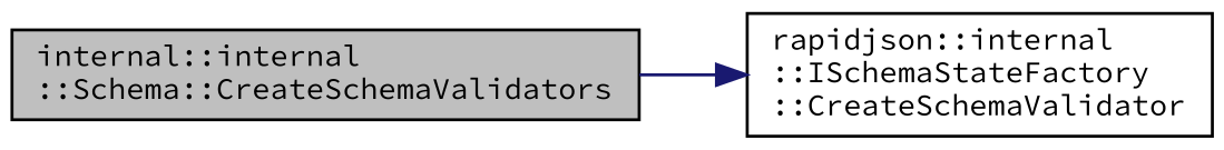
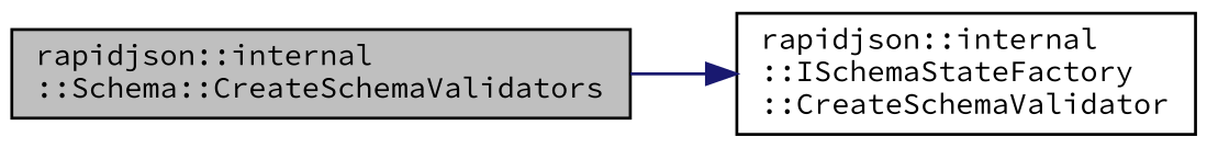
  digraph {
    rankdir=LR
    fontname="Source Code Pro"
    node [color=black fontname="Source Code Pro" fontsize=10 shape=record style=filled]
-   n1 [fillcolor=grey75 fontcolor=black height=0.2 label="internal::internal\l::Schema::CreateSchemaValidators" width=0.4]
+   n1 [fillcolor=grey75 fontcolor=black height=0.2 label="rapidjson::internal\l::Schema::CreateSchemaValidators" width=0.4]
    n2 [fillcolor=white height=0.2 label="rapidjson::internal\l::ISchemaStateFactory\l::CreateSchemaValidator" width=0.4]
    n1 -> n2 [color=midnightblue fontname="Source Code Pro" fontsize=10 labelfontname=Helvetica labelfontsize=10 style=solid]
  }
